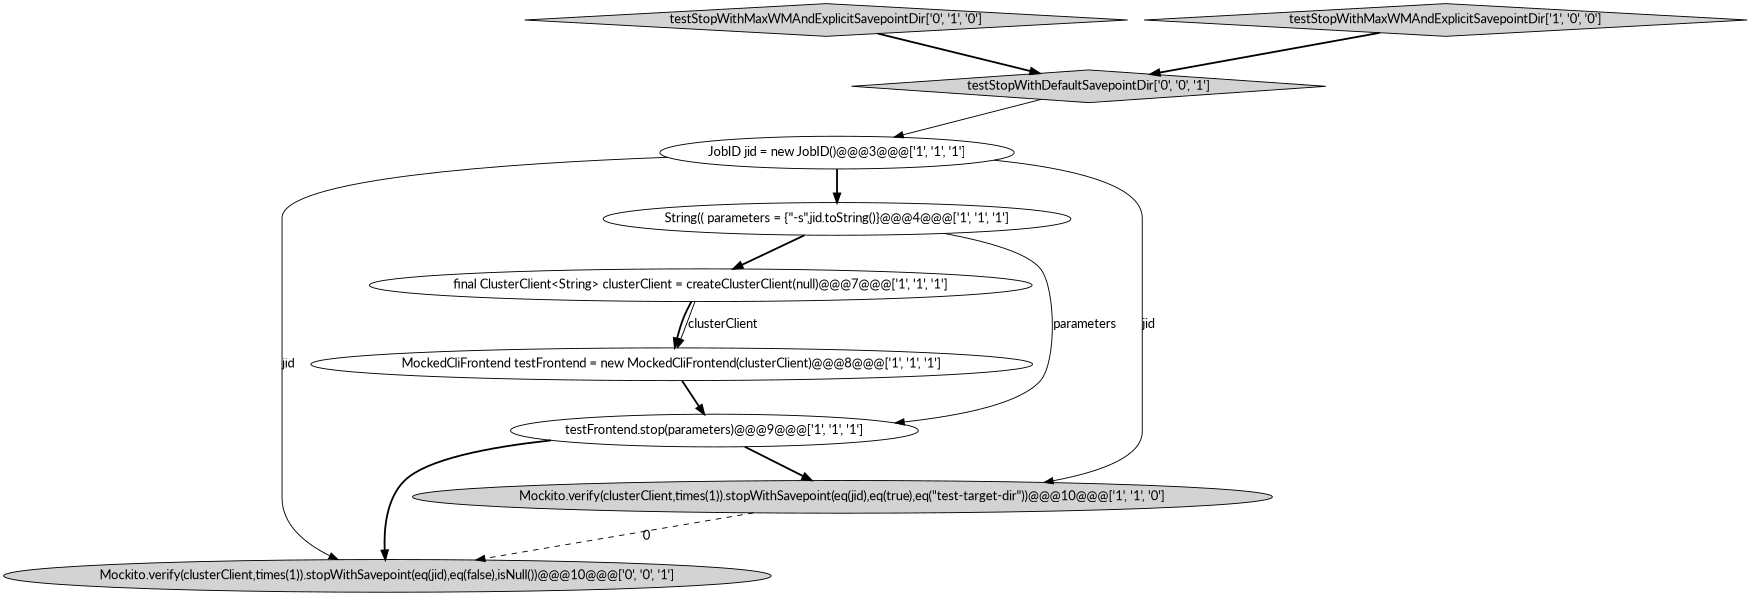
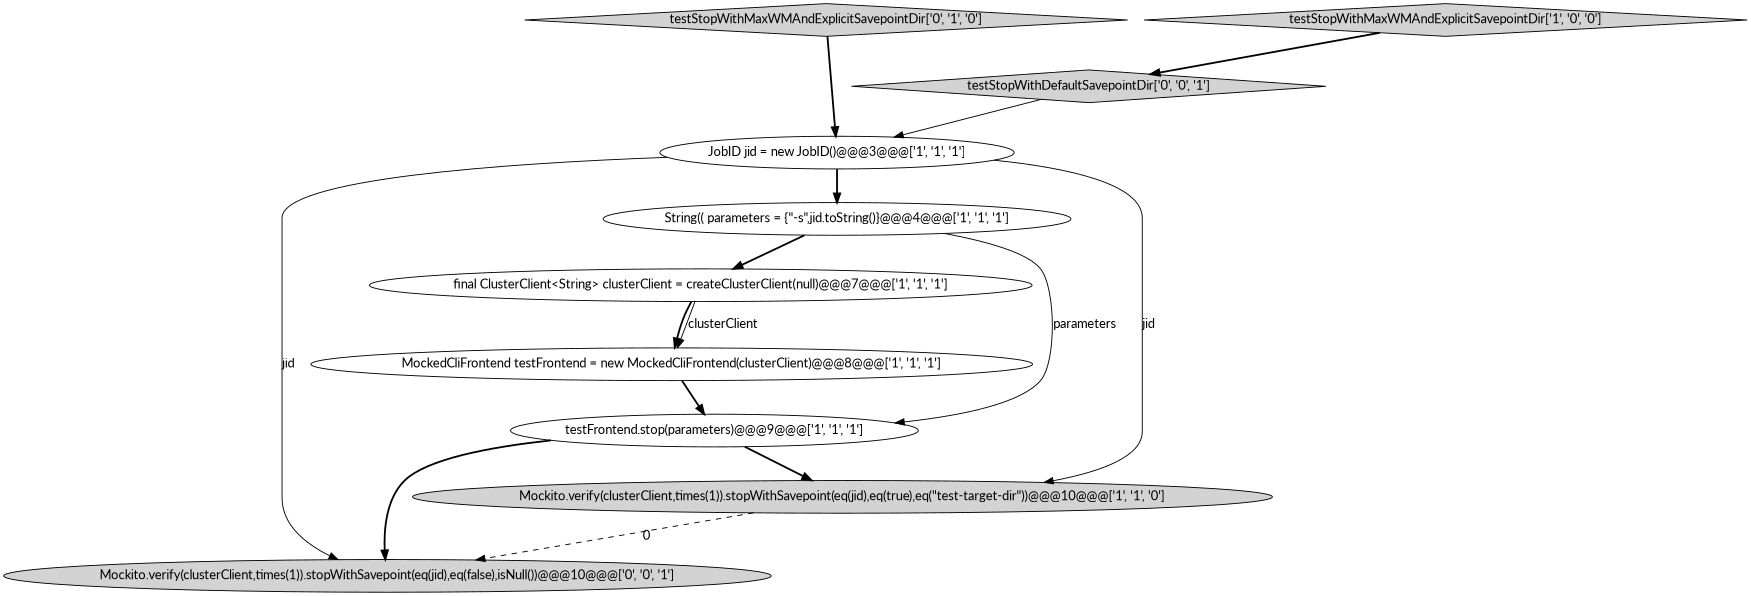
  digraph {
    fontname=Lato
    node [fillcolor=lightgray fontname=Lato shape=ellipse style=filled]
    edge [fontname=Lato style=bold]
    n1 [label="testStopWithMaxWMAndExplicitSavepointDir['0', '1', '0']" shape=diamond]
    n2 [fillcolor=white label="JobID jid = new JobID()@@@3@@@['1', '1', '1']"]
    n3 [fillcolor=white label="String(( parameters = {\"-s\",jid.toString()}@@@4@@@['1', '1', '1']"]
    n4 [label="Mockito.verify(clusterClient,times(1)).stopWithSavepoint(eq(jid),eq(false),isNull())@@@10@@@['0', '0', '1']"]
    n5 [label="Mockito.verify(clusterClient,times(1)).stopWithSavepoint(eq(jid),eq(true),eq(\"test-target-dir\"))@@@10@@@['1', '1', '0']"]
    n6 [fillcolor=white label="final ClusterClient<String> clusterClient = createClusterClient(null)@@@7@@@['1', '1', '1']"]
    n7 [fillcolor=white label="MockedCliFrontend testFrontend = new MockedCliFrontend(clusterClient)@@@8@@@['1', '1', '1']"]
    n8 [fillcolor=white label="testFrontend.stop(parameters)@@@9@@@['1', '1', '1']"]
    n9 [label="testStopWithDefaultSavepointDir['0', '0', '1']" shape=diamond]
    n10 [label="testStopWithMaxWMAndExplicitSavepointDir['1', '0', '0']" shape=diamond]
-   n1 -> n9
+   n1 -> n2
    n2 -> n3
    n2 -> n4 [label=jid style=solid]
    n2 -> n5 [label=jid style=solid]
    n3 -> n6
    n3 -> n8 [label=parameters style=solid]
    n5 -> n4 [label=0 style=dashed]
    n6 -> n7
    n6 -> n7 [label=clusterClient style=solid]
    n7 -> n8
    n8 -> n4
    n8 -> n5
    n9 -> n2 [style=solid]
    n10 -> n9
  }
